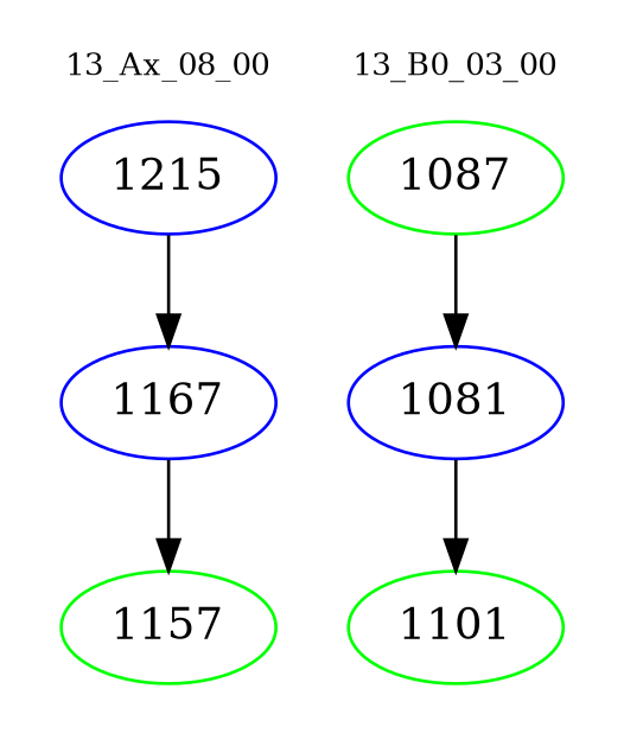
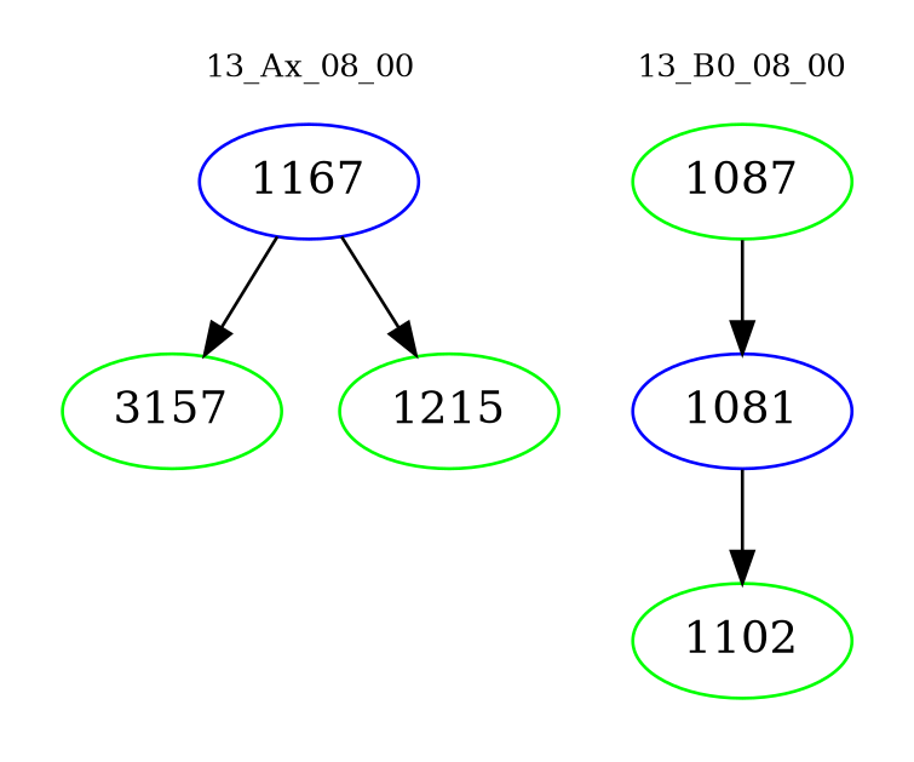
  digraph {
    node [color=blue]
    edge [color=black]
    n1 [label=1167]
-   n2 [color=green label=1157]
-   n3 [label=1215]
+   n2 [color=green label=3157]
+   n3 [color=green label=1215]
    n4 [color=green label=1087]
    n5 [label=1081]
-   n6 [color=green label=1101]
+   n6 [color=green label=1102]
    subgraph cluster_1 {
      color=white
      fontsize=10
      label="13_Ax_08_00"
      n1
      n2
      n3
    }
    subgraph cluster_2 {
      color=white
      fontsize=10
-     label="13_B0_03_00"
+     label="13_B0_08_00"
      n4
      n5
      n6
    }
    n1 -> n2
-   n3 -> n1
+   n1 -> n3
    n4 -> n5
    n5 -> n6
  }
